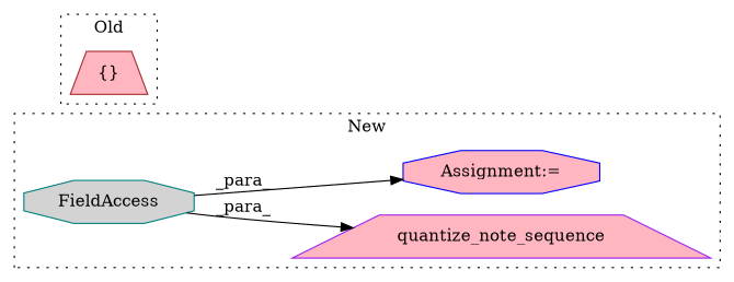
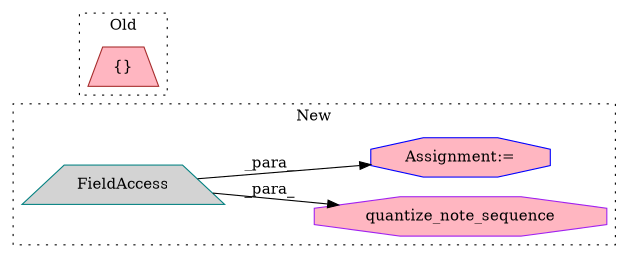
  digraph {
    rankdir=LR
    node [fillcolor=lightpink shape=trapezium style=filled]
-   n1 [a=32 color=purple l="23,1" label=quantize_note_sequence s="10202,10266"]
-   n2 [a=22 color=teal fillcolor=lightgrey l=18 label=FieldAccess s=10225 shape=octagon]
+   n1 [a=32 color=purple l="23,1" label=quantize_note_sequence s="10202,10266" shape=octagon]
+   n2 [a=22 color=teal fillcolor=lightgrey l=18 label=FieldAccess s=10225]
    n3 [a=7 color=blue l=1 label="Assignment:=" s=10187 shape=octagon]
    n4 [a=4 color=brown l="6,2" label="{}" s="9487,9594"]
    subgraph cluster_1 {
      label=New
      style=dotted
      n1
      n2
      n3
    }
    subgraph cluster_2 {
      label=Old
      style=dotted
      n4
    }
    n2 -> n1 [label=_para_]
    n2 -> n3 [label=_para_]
  }
